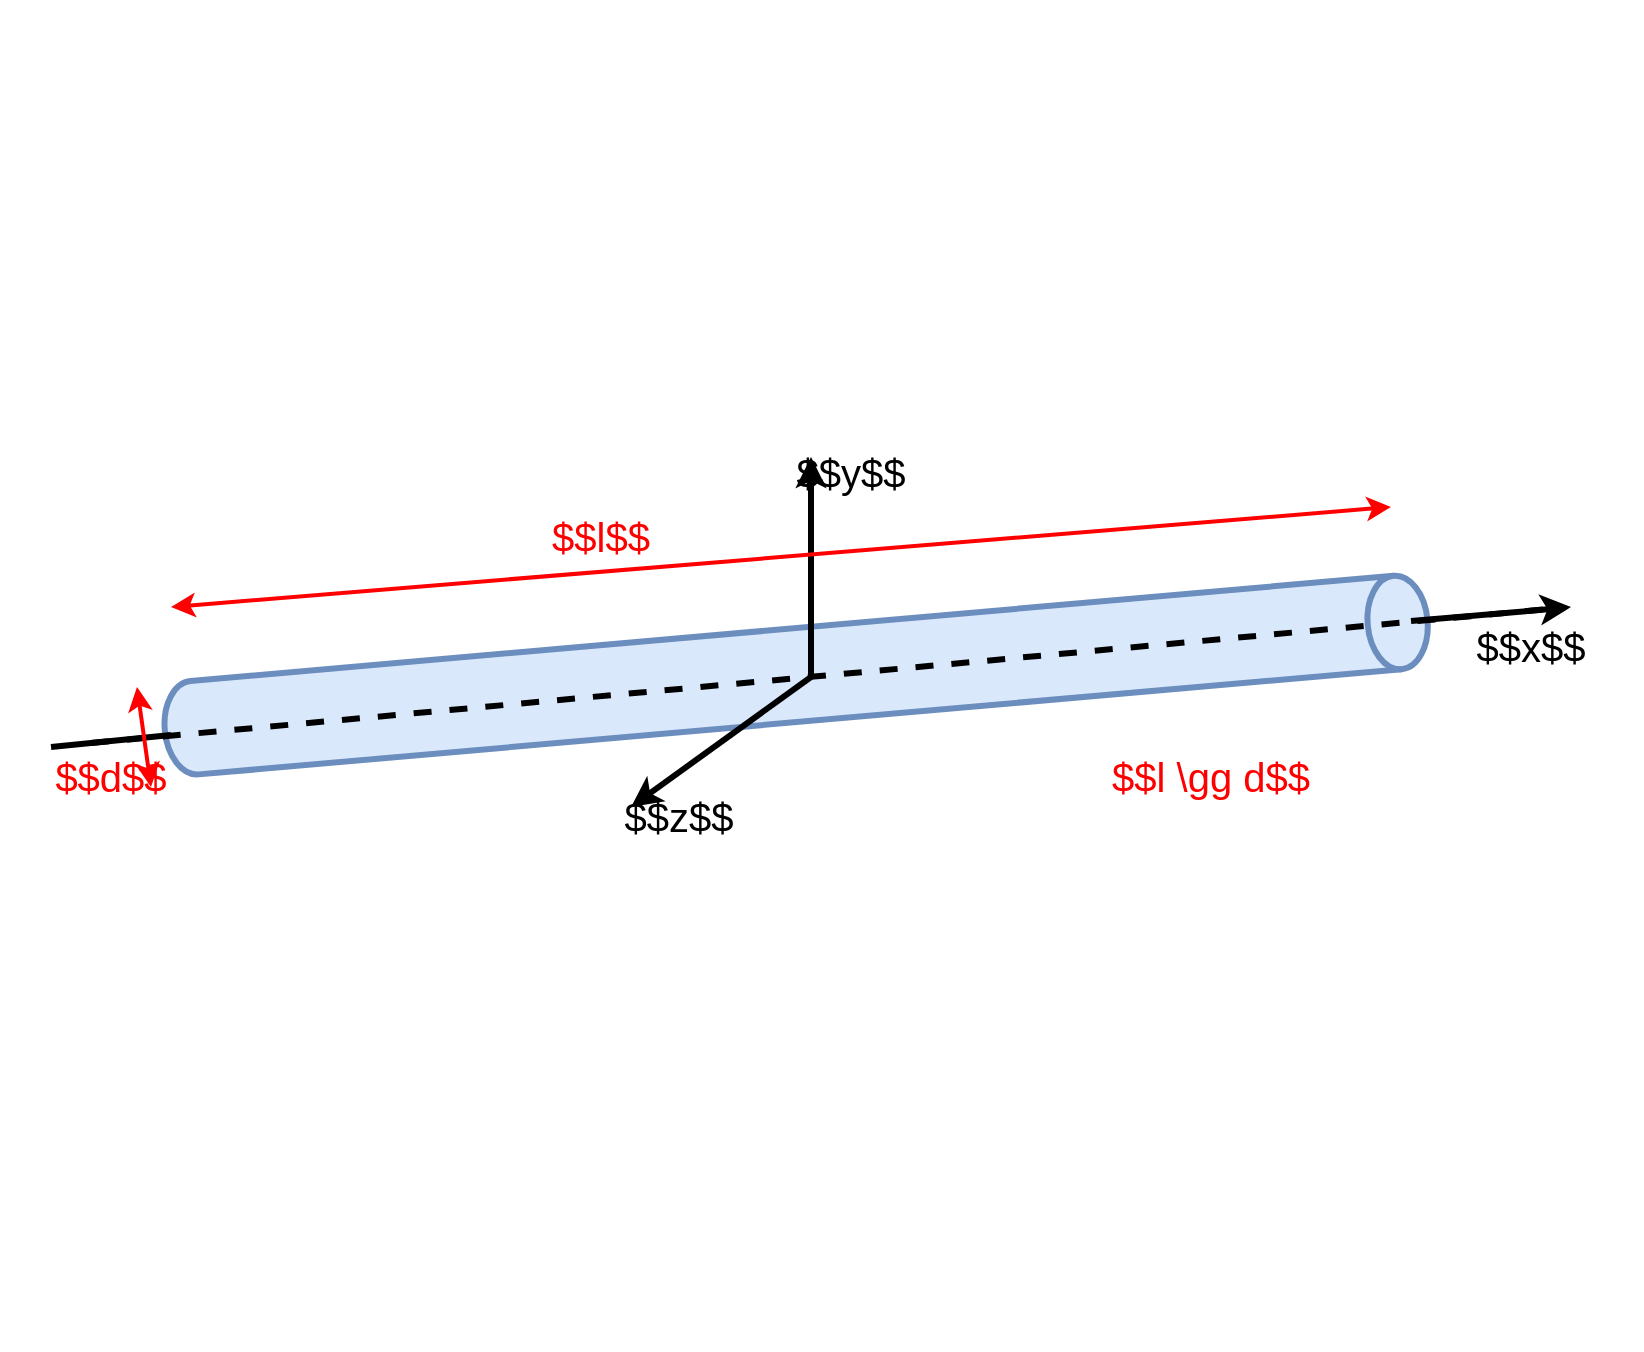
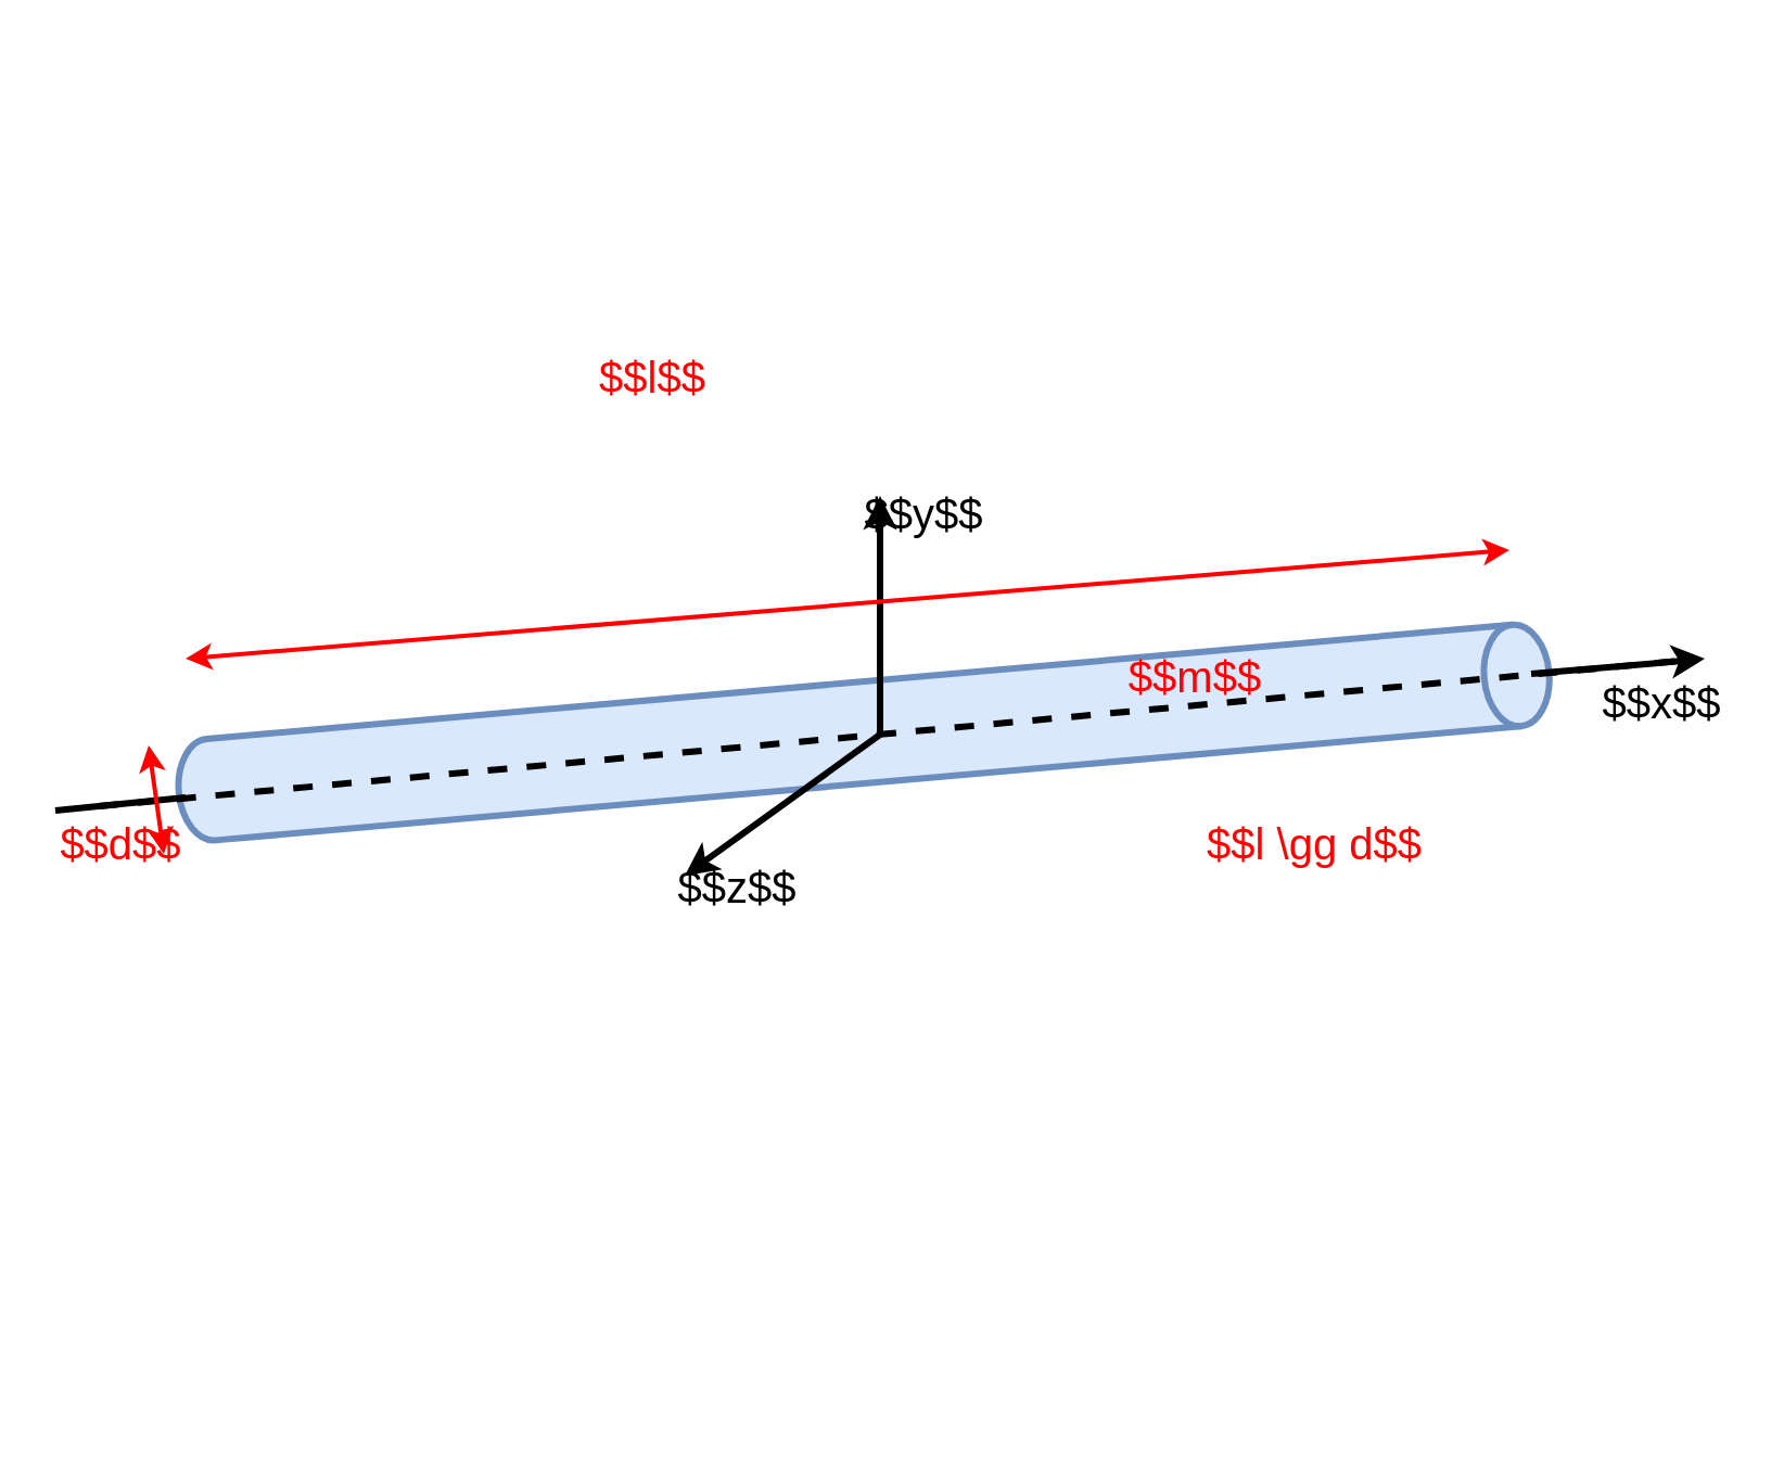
  <mxCell id="0" />
  <mxCell id="1" parent="0" />
  <mxCell id="2" value="" style="shape=cylinder3;whiteSpace=wrap;html=1;boundedLbl=1;backgroundOutline=1;size=15;rotation=85;strokeWidth=3;fillColor=#dae8fc;strokeColor=#6c8ebf;" vertex="1" parent="1"><mxGeometry x="374.15" y="20.16" width="46.85" height="633.76" as="geometry" /></mxCell>
  <mxCell id="3" value="" style="endArrow=classic;html=1;strokeWidth=3;dashed=1;" edge="1" parent="1"><mxGeometry width="50" height="50" relative="1" as="geometry"><mxPoint x="45" y="371" as="sourcePoint" /><mxPoint x="785" y="303" as="targetPoint" /></mxGeometry></mxCell>
  <mxCell id="4" value="" style="endArrow=none;html=1;strokeWidth=3;" edge="1" parent="1"><mxGeometry width="50" height="50" relative="1" as="geometry"><mxPoint x="705" y="310" as="sourcePoint" /><mxPoint x="775" y="304" as="targetPoint" /></mxGeometry></mxCell>
  <mxCell id="5" value="" style="endArrow=none;html=1;strokeWidth=3;" edge="1" parent="1"><mxGeometry width="50" height="50" relative="1" as="geometry"><mxPoint x="25" y="373" as="sourcePoint" /><mxPoint x="85" y="367" as="targetPoint" /></mxGeometry></mxCell>
  <mxCell id="6" value="$$x$$" style="text;html=1;resizable=0;autosize=1;align=center;verticalAlign=middle;points=[];fillColor=none;strokeColor=none;rounded=0;fontSize=20;" vertex="1" parent="1"><mxGeometry x="730" y="308" width="70" height="30" as="geometry" /></mxCell>
  <mxCell id="7" value="" style="endArrow=classic;html=1;fontSize=20;strokeWidth=3;" edge="1" parent="1"><mxGeometry width="50" height="50" relative="1" as="geometry"><mxPoint x="405" y="338" as="sourcePoint" /><mxPoint x="405" y="228" as="targetPoint" /></mxGeometry></mxCell>
  <mxCell id="8" value="" style="endArrow=classic;html=1;fontSize=20;strokeWidth=3;" edge="1" parent="1"><mxGeometry width="50" height="50" relative="1" as="geometry"><mxPoint x="405" y="338" as="sourcePoint" /><mxPoint x="315" y="403" as="targetPoint" /></mxGeometry></mxCell>
  <mxCell id="9" value="$$y$$" style="text;html=1;resizable=0;autosize=1;align=center;verticalAlign=middle;points=[];fillColor=none;strokeColor=none;rounded=0;fontSize=20;" vertex="1" parent="1"><mxGeometry x="390" y="221" width="70" height="30" as="geometry" /></mxCell>
  <mxCell id="10" value="$$z$$" style="text;html=1;resizable=0;autosize=1;align=center;verticalAlign=middle;points=[];fillColor=none;strokeColor=none;rounded=0;fontSize=20;" vertex="1" parent="1"><mxGeometry x="304.15" y="393" width="70" height="30" as="geometry" /></mxCell>
  <mxCell id="11" value="" style="endArrow=classic;startArrow=classic;html=1;fontSize=20;strokeWidth=2;strokeColor=#FF0000;" edge="1" parent="1"><mxGeometry width="50" height="50" relative="1" as="geometry"><mxPoint x="85" y="303" as="sourcePoint" /><mxPoint x="695" y="253" as="targetPoint" /></mxGeometry></mxCell>
- <mxCell id="12" value="$$l$$" style="text;html=1;resizable=0;autosize=1;align=center;verticalAlign=middle;points=[];fillColor=none;strokeColor=none;rounded=0;fontSize=20;fontColor=#FF0000;" vertex="1" parent="1"><mxGeometry x="270" y="253" width="60" height="30" as="geometry" /></mxCell>
+ <mxCell id="12" value="$$l$$" style="text;html=1;resizable=0;autosize=1;align=center;verticalAlign=middle;points=[];fillColor=none;strokeColor=none;rounded=0;fontSize=20;fontColor=#FF0000;" vertex="1" parent="1"><mxGeometry x="270" y="158" width="60" height="30" as="geometry" /></mxCell>
  <mxCell id="13" value="" style="endArrow=classic;startArrow=classic;html=1;fontSize=20;strokeWidth=2;strokeColor=#FF0000;" edge="1" parent="1"><mxGeometry width="50" height="50" relative="1" as="geometry"><mxPoint x="75" y="393" as="sourcePoint" /><mxPoint x="68" y="343" as="targetPoint" /></mxGeometry></mxCell>
  <mxCell id="14" value="$$d$$" style="text;html=1;resizable=0;autosize=1;align=center;verticalAlign=middle;points=[];fillColor=none;strokeColor=none;rounded=0;fontSize=20;fontColor=#FF0000;" vertex="1" parent="1"><mxGeometry x="20" y="373" width="70" height="30" as="geometry" /></mxCell>
+ <mxCell id="15" value="$$m$$" style="text;html=1;resizable=0;autosize=1;align=center;verticalAlign=middle;points=[];fillColor=none;strokeColor=none;rounded=0;fontSize=20;fontColor=#FF0000;" vertex="1" parent="1"><mxGeometry x="510" y="296" width="80" height="30" as="geometry" /></mxCell>
  <mxCell id="16" value="$$l \gg d$$" style="text;html=1;resizable=0;autosize=1;align=center;verticalAlign=middle;points=[];fillColor=none;strokeColor=none;rounded=0;fontSize=20;fontColor=#FF0000;" vertex="1" parent="1"><mxGeometry x="550" y="373" width="110" height="30" as="geometry" /></mxCell>
